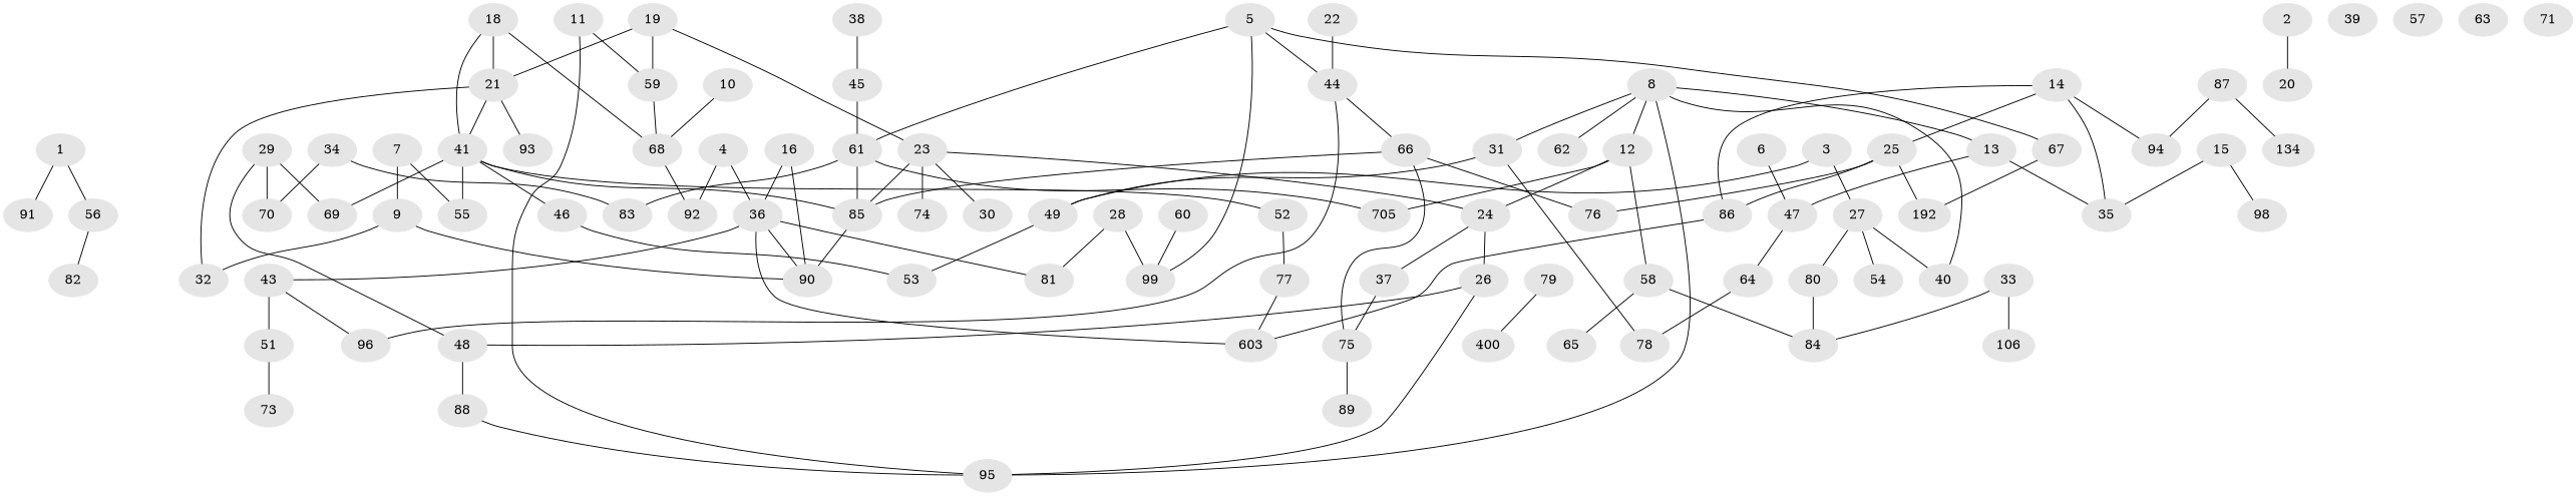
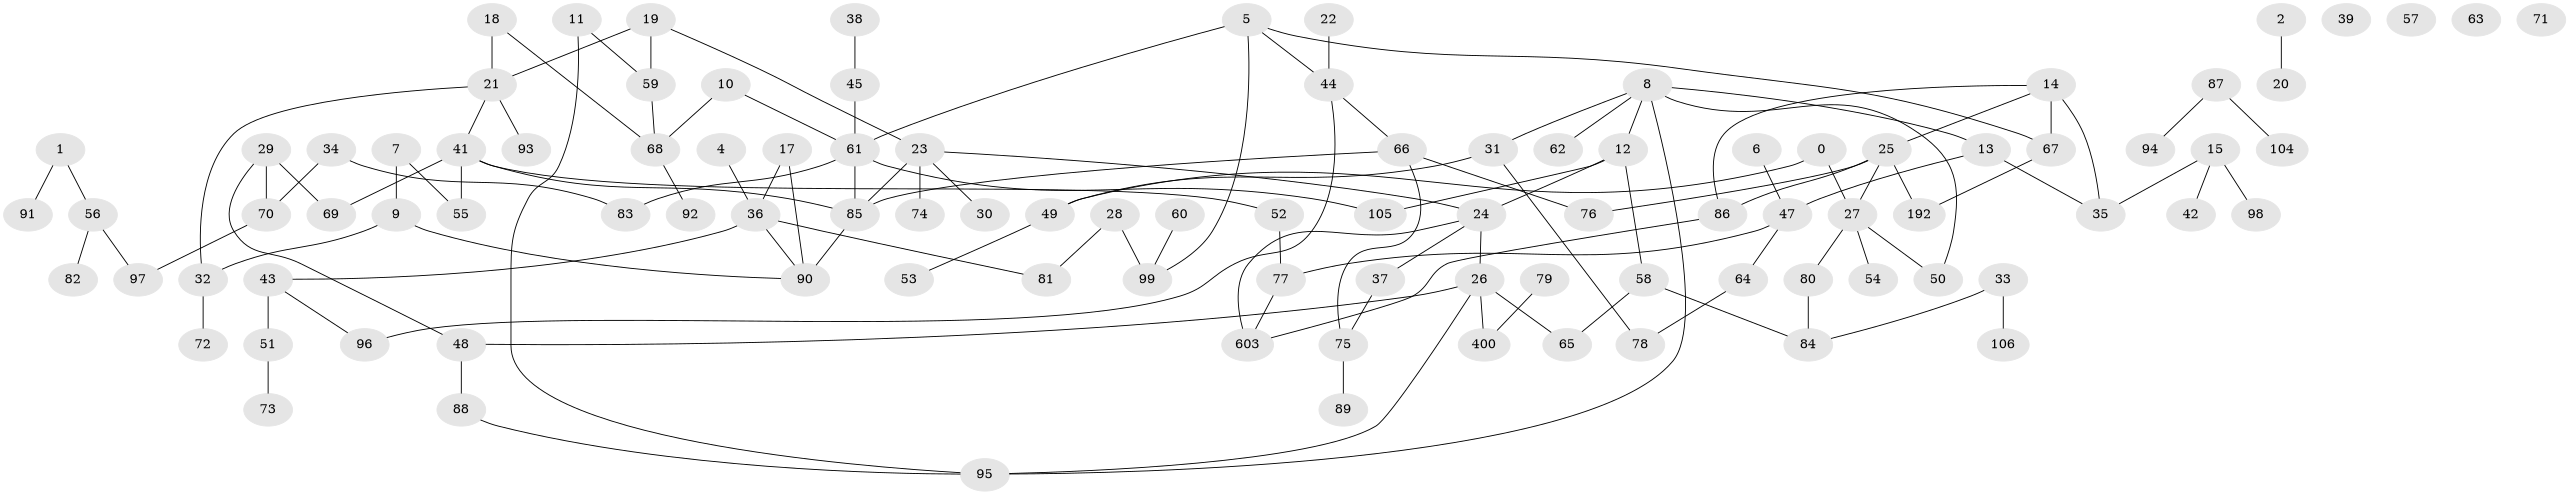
  graph {
    node [color=gray90 style=filled]
    1
    56
    91
    82
+   97
    2
    20
-   3
+   3 [label=0]
    27
    49
-   40
+   40 [label=50]
    54
    80
    53
    4
    36
    92
    90
    81
    43
    n21 [label=603]
    5
    44
    61
    67
    99
    96
    66
-   105 [label=705]
+   105
    85
    83
    n32 [label=192]
    6
    47
    24
    26
    37
    64
    77
    7
    9
    55
    32
    8
    12
    13
    31
    62
    95
    58
    35
    78
+   72
    10
    68
    11
    59
    65
    84
    14
    25
    86
    94
    76
    15
+   42
    98
-   17 [label=16]
+   17
    18
    21
    41
    93
    69
-   46
    52
    19
    23
    30
    74
    22
    48
    n82 [label=400]
    75
    88
    28
    29
    70
    33
    n89 [label=106]
    34
    51
    89
    38
    45
    39
    73
    57
    60
    63
    71
    79
    87
-   104 [label=134]
+   104
    1 -- 56
    1 -- 91
    56 -- 82
+   56 -- 97
    2 -- 20
    3 -- 27
    3 -- 49
    27 -- 40
    27 -- 54
    27 -- 80
    49 -- 53
    80 -- 84
    4 -- 36
-   4 -- 92
    36 -- 90
    36 -- 81
    36 -- 43
-   36 -- n21
+   24 -- n21
    43 -- 96
    43 -- 51
    5 -- 44
    5 -- 61
    5 -- 67
    5 -- 99
    44 -- 96
    44 -- 66
    61 -- 105
    61 -- 85
    61 -- 83
    67 -- n32
    66 -- 85
    66 -- 76
    66 -- 75
    85 -- 90
    6 -- 47
    47 -- 64
+   47 -- 77
    24 -- 26
    24 -- 37
    26 -- 95
+   26 -- 65
    26 -- 48
+   26 -- n82
    37 -- 75
    64 -- 78
    77 -- n21
    7 -- 9
    7 -- 55
    9 -- 90
    9 -- 32
+   32 -- 72
    8 -- 40
    8 -- 12
    8 -- 13
    8 -- 31
    8 -- 62
    8 -- 95
    12 -- 105
    12 -- 24
    12 -- 58
    13 -- 47
    13 -- 35
    31 -- 49
    31 -- 78
    58 -- 65
    58 -- 84
+   10 -- 61
    10 -- 68
    68 -- 92
    11 -- 95
    11 -- 59
    59 -- 68
    14 -- 35
    14 -- 25
    14 -- 86
-   14 -- 94
+   14 -- 67
+   25 -- 27
    25 -- n32
    25 -- 86
    25 -- 76
    86 -- n21
    15 -- 35
+   15 -- 42
    15 -- 98
    17 -- 36
    17 -- 90
    18 -- 68
    18 -- 21
-   18 -- 41
    21 -- 32
    21 -- 41
    21 -- 93
    41 -- 85
    41 -- 55
    41 -- 69
-   41 -- 46
    41 -- 52
-   46 -- 53
    52 -- 77
    19 -- 59
    19 -- 21
    19 -- 23
    23 -- 85
    23 -- 24
    23 -- 30
    23 -- 74
    22 -- 44
    48 -- 88
    75 -- 89
    88 -- 95
    28 -- 81
    28 -- 99
    29 -- 69
    29 -- 48
    29 -- 70
+   70 -- 97
    33 -- 84
    33 -- n89
    34 -- 83
    34 -- 70
    51 -- 73
    38 -- 45
    45 -- 61
    60 -- 99
    79 -- n82
    87 -- 94
    87 -- 104
  }
